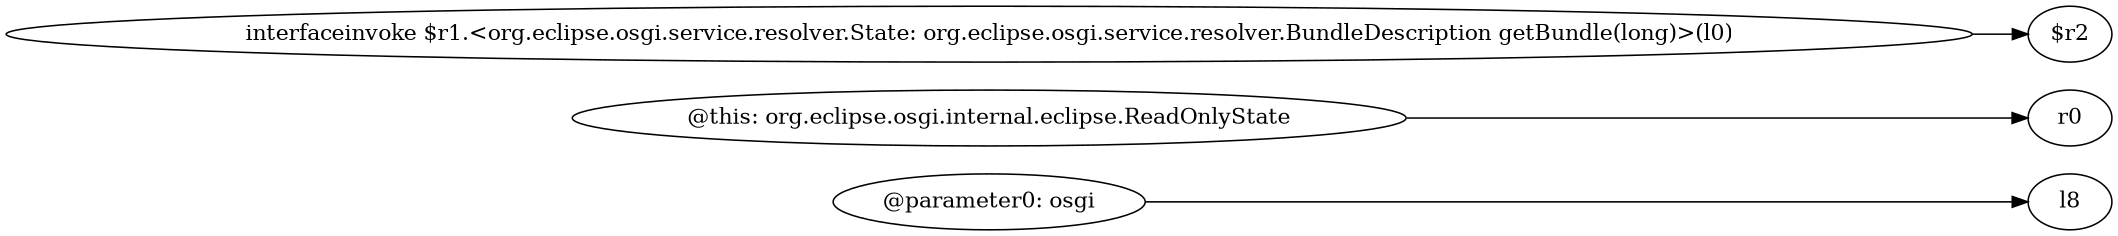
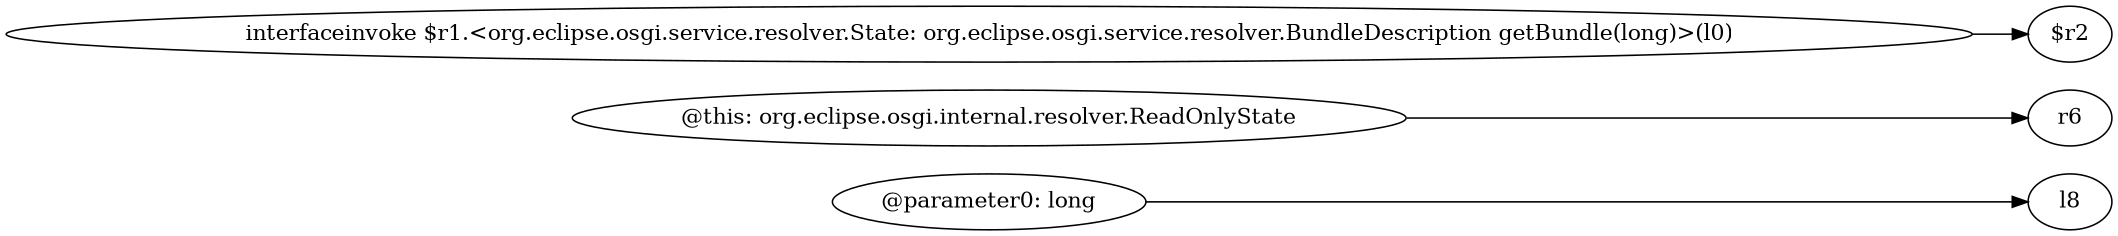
  digraph {
    rankdir=LR
-   n1 [label="@parameter0: osgi"]
+   n1 [label="@parameter0: long"]
    n2 [label=l8]
-   n3 [label="@this: org.eclipse.osgi.internal.eclipse.ReadOnlyState"]
-   n4 [label=r0]
+   n3 [label="@this: org.eclipse.osgi.internal.resolver.ReadOnlyState"]
+   n4 [label=r6]
    n5 [label="interfaceinvoke $r1.<org.eclipse.osgi.service.resolver.State: org.eclipse.osgi.service.resolver.BundleDescription getBundle(long)>(l0)"]
    n6 [label="$r2"]
    n1 -> n2
    n3 -> n4
    n5 -> n6
  }
